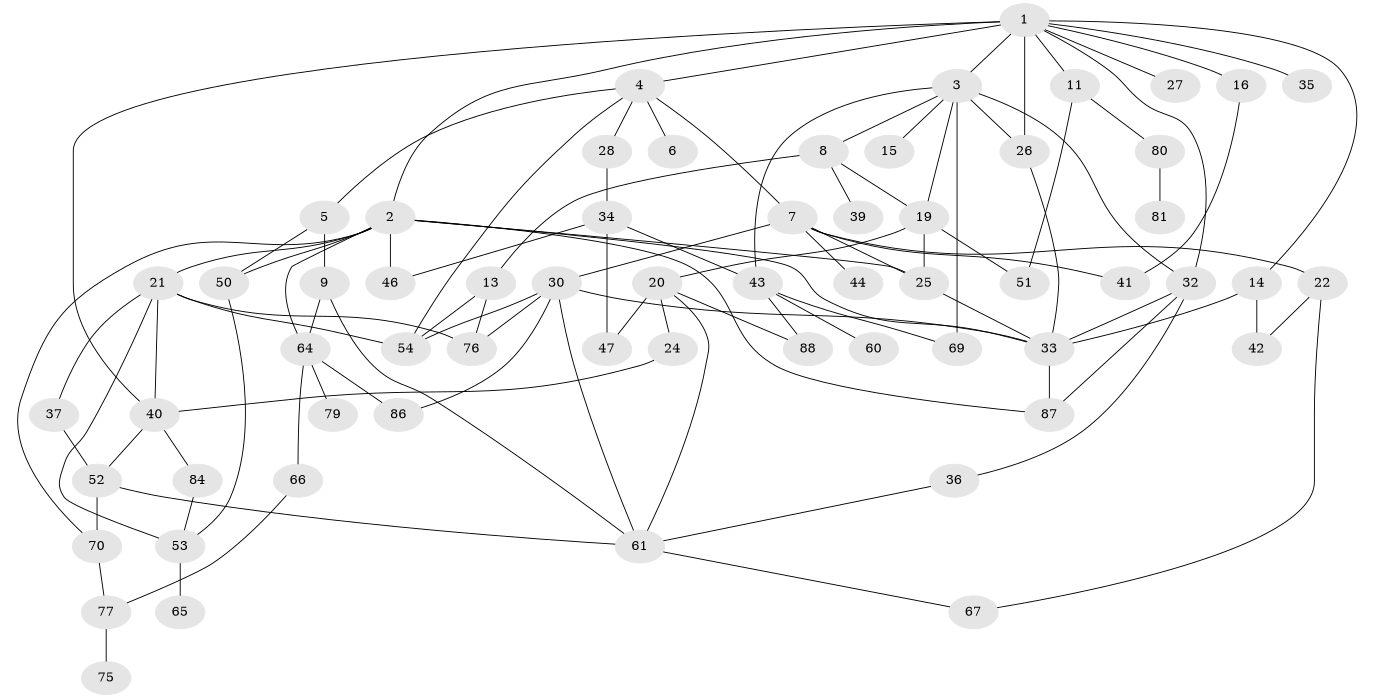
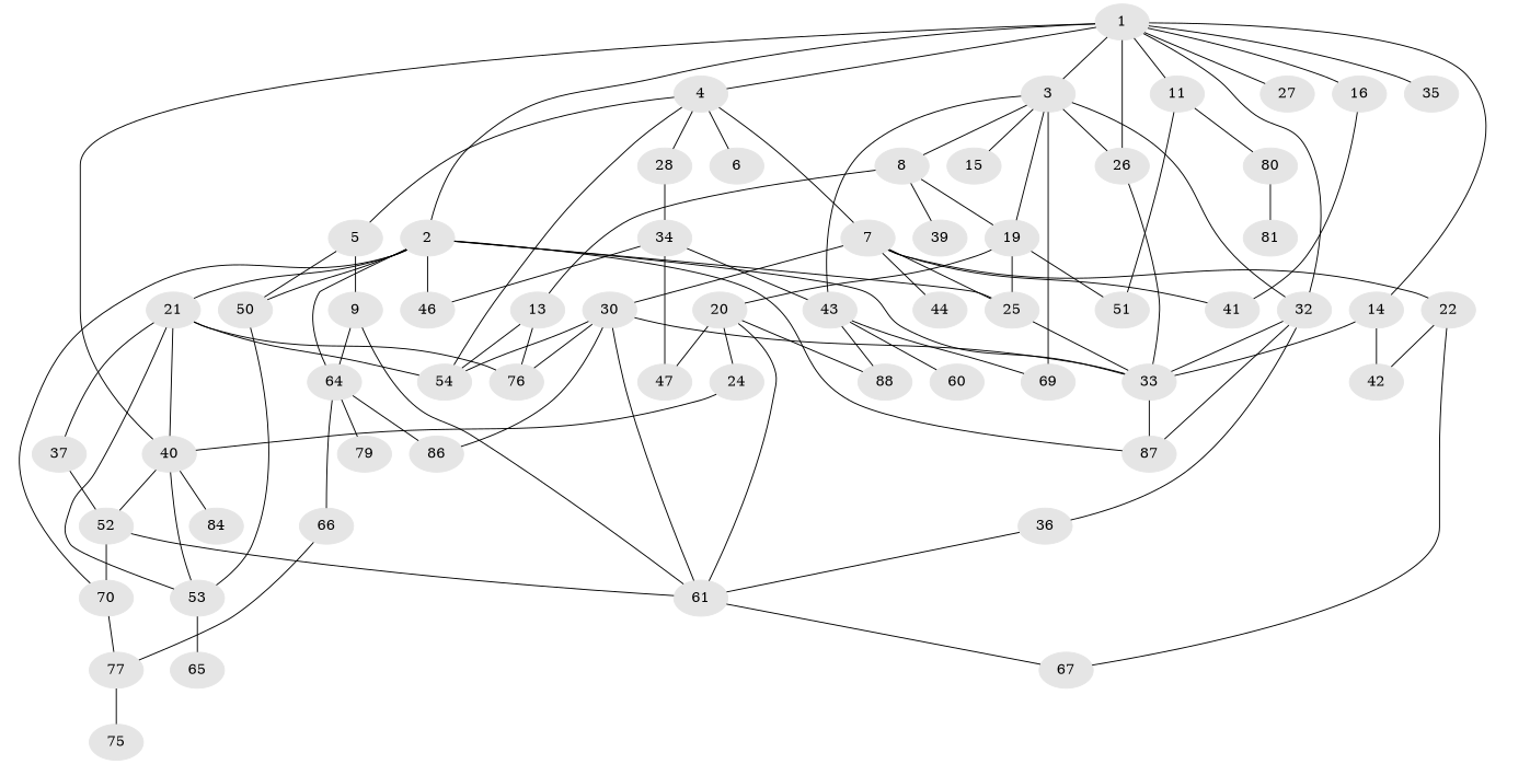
  graph {
    node [color=gray90 style=filled]
    1 [super="+10"]
    2 [super="+12"]
    3 [super="+31"]
    4 [super="+18"]
    11 [super="+29"]
    14 [super="+56"]
    16
    26 [super="+74"]
    27
    32 [super="+38"]
    35
    40 [super="+85"]
    21 [super="+45"]
    25 [super="+58"]
    33 [super="+82"]
    46
    50 [super="+73"]
    64 [super="+68"]
    70 [super="+83"]
    87
    8 [super="+49"]
    15
    19 [super="+78"]
    43 [super="+55"]
    69
    5
    6
    7 [super="+17"]
    28
    54
    51
    80
    42 [super="+48"]
    41 [super="+59"]
    36
    53 [super="+71"]
    52 [super="+89"]
    84
    76
    37 [super="+57"]
    86
    66
    79
    n44 [label=77 super="+91"]
    13 [super="+90"]
    39
    20 [super="+62"]
    88
    60
    9 [super="+23"]
    22 [super="+63"]
    30
    44
    34
    61 [super="+77"]
    67
    81
    24
    47
    65
    75
    1 -- 2 [weight=2]
    1 -- 3
    1 -- 4
    1 -- 11
    1 -- 14
    1 -- 16
    1 -- 26
    1 -- 27
    1 -- 32
    1 -- 35
    1 -- 40 [weight=2]
    2 -- 21
    2 -- 25
    2 -- 33
    2 -- 46
    2 -- 50
    2 -- 64
    2 -- 70
    2 -- 87
    3 -- 26
    3 -- 32
    3 -- 8
    3 -- 15
    3 -- 19
    3 -- 43
    3 -- 69
    4 -- 5
    4 -- 6
    4 -- 7
    4 -- 28
    4 -- 54
    11 -- 51
    11 -- 80
    14 -- 33
    14 -- 42 [weight=2]
    16 -- 41
    26 -- 33
    32 -- 33
    32 -- 87
    32 -- 36
-   84 -- 53
+   40 -- 53
    40 -- 52
    40 -- 84
    21 -- 40
    21 -- 54
    21 -- 53
    21 -- 76
    21 -- 37
    25 -- 33
    33 -- 87
    50 -- 53
    64 -- 86
    64 -- 66
    64 -- 79
    70 -- n44
    8 -- 19
    8 -- 13
    8 -- 39
    19 -- 25
    19 -- 51
    19 -- 20
    43 -- 69
    43 -- 88
    43 -- 60
    5 -- 50
    5 -- 9
    7 -- 25
    7 -- 41
    7 -- 22
    7 -- 30
    7 -- 44
    28 -- 34
    80 -- 81
    36 -- 61
    53 -- 65
    52 -- 70
    52 -- 61
    37 -- 52
    66 -- n44
    n44 -- 75
    13 -- 54
    13 -- 76
    20 -- 88
    20 -- 61
    20 -- 24
    20 -- 47
    9 -- 64
    9 -- 61
    22 -- 42
    22 -- 67
    30 -- 33
    30 -- 54
    30 -- 76
    30 -- 86
    30 -- 61
    34 -- 46
    34 -- 43
    34 -- 47
    61 -- 67
    24 -- 40
  }
